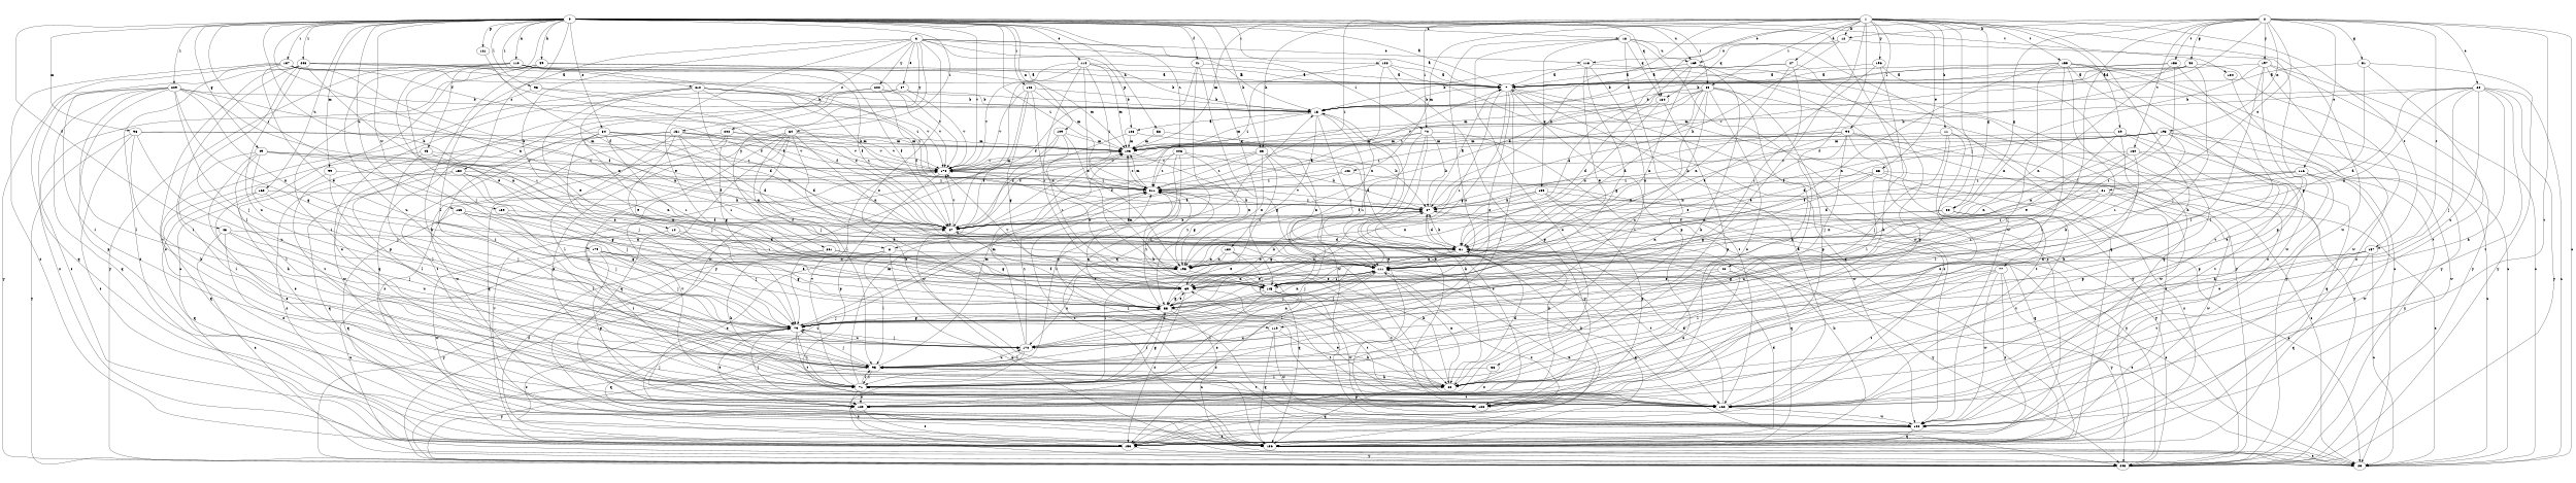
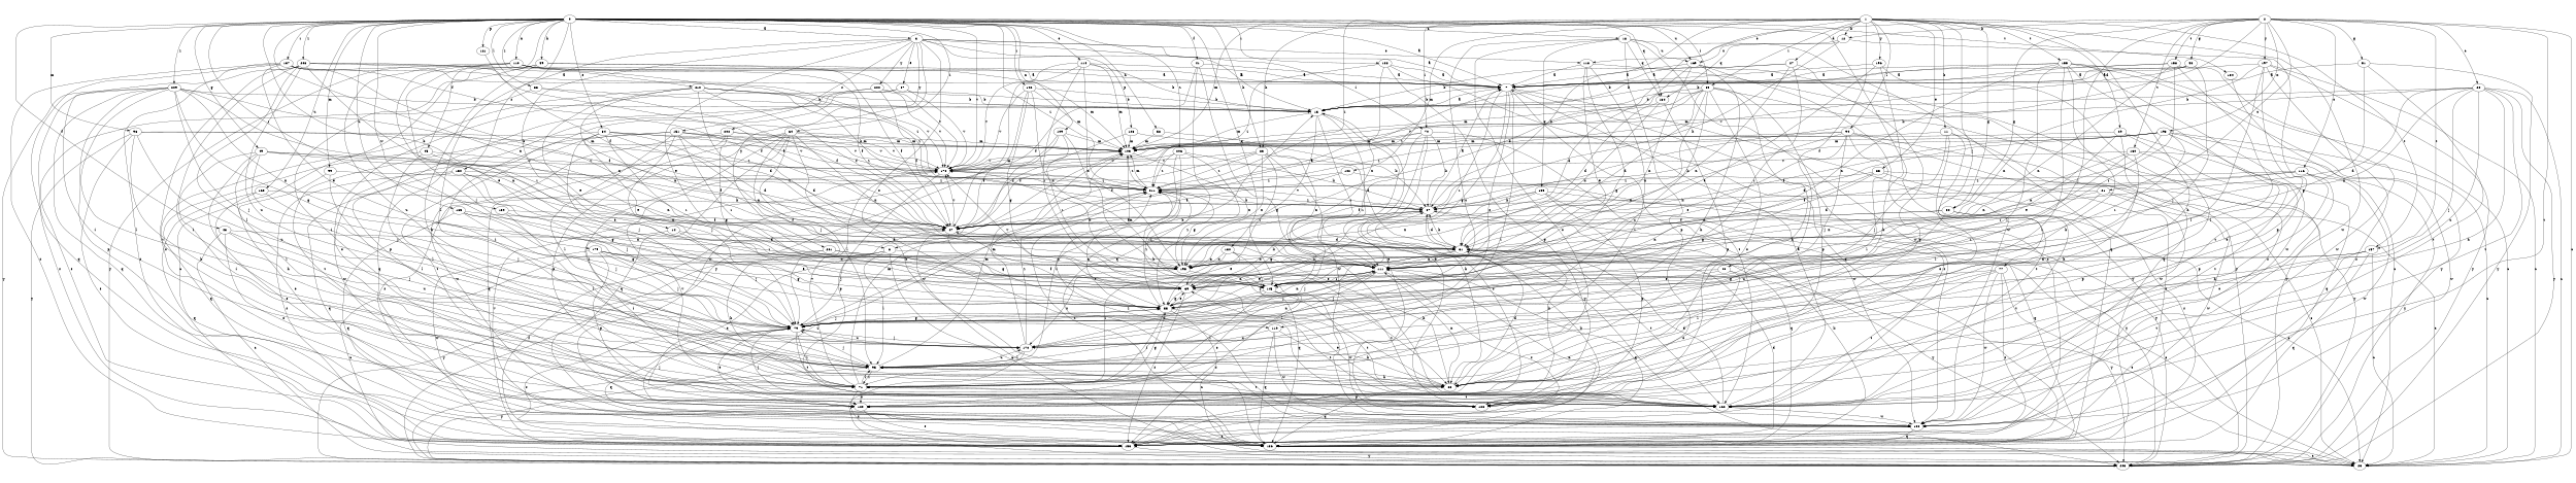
  strict digraph {
    0
    3
    7
    8
    18
    34
    41
    43
    45
    49
    58
    59
    64
    69
    83
-   93
+   93 [label=33]
    96
    99
    109
    110
    111
    114
    121
    130
    134
    137
    138
    139
    142
    150
    154
    163
    165
    169
    178
    179
    186
    206
    208
    209
    210
    211
    70
    118
    14
    15
    37
    39
    95
    119
    123
    151
    200
    201
    202
    162
    55
    71
    145
    153
    203
    23
    120
    128
    135
    136
    170
    103
    79
    31
    47
    63
    87
    195
    1
    11
    12
    27
    29
    35
-   36
    46
    50
    77
    94
    102
    155
    157
    196
    2
    20
    21
    51
    53
    116
    158
    160
    193
    197
+   0 -> 3 [label=a]
    0 -> 7 [label=a]
    0 -> 8 [label=b]
    0 -> 18 [label=c]
    0 -> 34 [label=e]
    0 -> 41 [label=f]
    0 -> 43 [label=f]
    0 -> 45 [label=f]
    0 -> 49 [label=g]
    0 -> 58 [label=h]
    0 -> 59 [label=h]
    0 -> 64 [label=i]
    0 -> 69 [label=i]
    0 -> 83 [label=k]
    0 -> 93 [label=l]
    0 -> 96 [label=m]
    0 -> 99 [label=m]
    0 -> 109 [label=n]
    0 -> 110 [label=n]
    0 -> 111 [label=n]
    0 -> 114 [label=o]
    0 -> 121 [label=p]
    0 -> 130 [label=q]
    0 -> 134 [label=q]
    0 -> 137 [label=r]
    0 -> 138 [label=r]
    0 -> 139 [label=r]
    0 -> 142 [label=r]
    0 -> 150 [label=s]
    0 -> 154 [label=t]
    0 -> 163 [label=u]
    0 -> 165 [label=u]
    0 -> 169 [label=u]
    0 -> 178 [label=v]
    0 -> 179 [label=w]
    0 -> 186 [label=w]
    0 -> 206 [label=z]
    0 -> 208 [label=z]
    0 -> 209 [label=z]
    0 -> 210 [label=z]
    0 -> 211 [label=z]
    3 -> 7 [label=a]
    3 -> 70 [label=i]
    3 -> 118 [label=o]
    3 -> 14 [label=b]
    3 -> 15 [label=b]
    3 -> 37 [label=e]
    3 -> 39 [label=e]
    3 -> 95 [label=l]
    3 -> 119 [label=o]
    3 -> 123 [label=p]
    3 -> 151 [label=s]
    3 -> 200 [label=y]
    3 -> 201 [label=y]
    3 -> 202 [label=y]
    7 -> 15 [label=b]
    7 -> 119 [label=o]
    7 -> 162 [label=t]
    7 -> 55 [label=g]
    7 -> 71 [label=i]
    7 -> 145 [label=r]
    7 -> 153 [label=s]
    7 -> 203 [label=y]
    8 -> 111 [label=n]
    8 -> 95 [label=l]
    8 -> 203 [label=y]
    8 -> 23 [label=c]
    8 -> 120 [label=o]
    18 -> 134 [label=q]
    18 -> 169 [label=u]
    18 -> 186 [label=w]
    18 -> 120 [label=o]
    18 -> 128 [label=p]
    18 -> 135 [label=q]
    18 -> 136 [label=q]
    18 -> 170 [label=u]
    34 -> 111 [label=n]
    34 -> 178 [label=v]
    34 -> 39 [label=e]
    34 -> 162 [label=t]
    34 -> 145 [label=r]
    34 -> 103 [label=m]
    34 -> 79 [label=j]
    34 -> 31 [label=d]
    41 -> 7 [label=a]
    41 -> 162 [label=t]
    41 -> 136 [label=q]
    41 -> 47 [label=f]
    43 -> 23 [label=c]
    43 -> 120 [label=o]
    43 -> 170 [label=u]
    43 -> 79 [label=j]
    43 -> 31 [label=d]
    45 -> 178 [label=v]
    45 -> 39 [label=e]
    45 -> 95 [label=l]
    45 -> 136 [label=q]
    49 -> 111 [label=n]
    49 -> 178 [label=v]
    49 -> 95 [label=l]
    49 -> 71 [label=i]
    49 -> 79 [label=j]
    49 -> 47 [label=f]
    49 -> 63 [label=h]
    58 -> 103 [label=m]
    58 -> 87 [label=k]
    59 -> 7 [label=a]
    59 -> 71 [label=i]
    59 -> 23 [label=c]
    59 -> 47 [label=f]
    59 -> 63 [label=h]
    64 -> 178 [label=v]
    64 -> 95 [label=l]
    64 -> 71 [label=i]
    64 -> 153 [label=s]
    64 -> 128 [label=p]
    64 -> 136 [label=q]
    64 -> 103 [label=m]
    64 -> 79 [label=j]
    64 -> 63 [label=h]
    64 -> 195 [label=x]
    69 -> 178 [label=v]
    69 -> 211 [label=z]
    69 -> 15 [label=b]
    69 -> 203 [label=y]
    69 -> 120 [label=o]
    69 -> 128 [label=p]
    69 -> 170 [label=u]
    69 -> 103 [label=m]
    69 -> 31 [label=d]
    69 -> 63 [label=h]
    69 -> 195 [label=x]
    83 -> 111 [label=n]
    83 -> 178 [label=v]
    83 -> 211 [label=z]
    83 -> 145 [label=r]
    83 -> 47 [label=f]
    83 -> 63 [label=h]
    83 -> 195 [label=x]
    93 -> 15 [label=b]
    93 -> 153 [label=s]
    93 -> 47 [label=f]
    96 -> 211 [label=z]
    96 -> 153 [label=s]
    96 -> 203 [label=y]
    96 -> 170 [label=u]
    96 -> 103 [label=m]
    96 -> 63 [label=h]
    99 -> 211 [label=z]
    99 -> 95 [label=l]
    99 -> 120 [label=o]
    109 -> 186 [label=w]
    109 -> 145 [label=r]
    109 -> 103 [label=m]
    109 -> 47 [label=f]
    109 -> 63 [label=h]
    110 -> 7 [label=a]
    110 -> 178 [label=v]
    110 -> 39 [label=e]
    110 -> 203 [label=y]
    110 -> 170 [label=u]
    110 -> 103 [label=m]
    110 -> 79 [label=j]
    110 -> 47 [label=f]
    111 -> 39 [label=e]
    111 -> 95 [label=l]
    111 -> 145 [label=r]
    111 -> 153 [label=s]
    111 -> 136 [label=q]
    111 -> 79 [label=j]
    114 -> 7 [label=a]
    114 -> 178 [label=v]
-   114 -> 211 [label=z]
    114 -> 15 [label=b]
    114 -> 145 [label=r]
    114 -> 203 [label=y]
    114 -> 103 [label=m]
    114 -> 195 [label=x]
    121 -> 47 [label=f]
    130 -> 39 [label=e]
    130 -> 71 [label=i]
    130 -> 136 [label=q]
    130 -> 63 [label=h]
    130 -> 195 [label=x]
    134 -> 128 [label=p]
    134 -> 31 [label=d]
    134 -> 195 [label=x]
    137 -> 7 [label=a]
    137 -> 111 [label=n]
    137 -> 211 [label=z]
    137 -> 39 [label=e]
    137 -> 71 [label=i]
    137 -> 153 [label=s]
    137 -> 136 [label=q]
    137 -> 47 [label=f]
    138 -> 7 [label=a]
    138 -> 211 [label=z]
    138 -> 128 [label=p]
    138 -> 136 [label=q]
    138 -> 195 [label=x]
    139 -> 95 [label=l]
    139 -> 145 [label=r]
    139 -> 47 [label=f]
    142 -> 178 [label=v]
    142 -> 186 [label=w]
    142 -> 15 [label=b]
    142 -> 55 [label=g]
    142 -> 103 [label=m]
    142 -> 195 [label=x]
    150 -> 211 [label=z]
    150 -> 55 [label=g]
    150 -> 153 [label=s]
    150 -> 136 [label=q]
    150 -> 79 [label=j]
    150 -> 195 [label=x]
    154 -> 23 [label=c]
    163 -> 120 [label=o]
    163 -> 136 [label=q]
    163 -> 79 [label=j]
    163 -> 87 [label=k]
    165 -> 55 [label=g]
    165 -> 136 [label=q]
    165 -> 79 [label=j]
    165 -> 47 [label=f]
    165 -> 195 [label=x]
    169 -> 7 [label=a]
    169 -> 111 [label=n]
    169 -> 153 [label=s]
    169 -> 136 [label=q]
    169 -> 31 [label=d]
    169 -> 63 [label=h]
    178 -> 211 [label=z]
    178 -> 128 [label=p]
    178 -> 103 [label=m]
    178 -> 195 [label=x]
    179 -> 186 [label=w]
    179 -> 39 [label=e]
    179 -> 55 [label=g]
    179 -> 128 [label=p]
    179 -> 79 [label=j]
    179 -> 195 [label=x]
    186 -> 211 [label=z]
    186 -> 153 [label=s]
    186 -> 136 [label=q]
    206 -> 178 [label=v]
    206 -> 211 [label=z]
    206 -> 162 [label=t]
    206 -> 55 [label=g]
    206 -> 71 [label=i]
    206 -> 87 [label=k]
    208 -> 7 [label=a]
    208 -> 95 [label=l]
    208 -> 162 [label=t]
    208 -> 71 [label=i]
    208 -> 145 [label=r]
    208 -> 153 [label=s]
    208 -> 170 [label=u]
    208 -> 47 [label=f]
    208 -> 87 [label=k]
    209 -> 111 [label=n]
    209 -> 15 [label=b]
    209 -> 95 [label=l]
    209 -> 55 [label=g]
    209 -> 153 [label=s]
    209 -> 203 [label=y]
    209 -> 128 [label=p]
    209 -> 136 [label=q]
    209 -> 79 [label=j]
    209 -> 47 [label=f]
    209 -> 195 [label=x]
    210 -> 111 [label=n]
    210 -> 178 [label=v]
    210 -> 211 [label=z]
    210 -> 15 [label=b]
    210 -> 39 [label=e]
    210 -> 120 [label=o]
    210 -> 31 [label=d]
    210 -> 47 [label=f]
    211 -> 103 [label=m]
    211 -> 87 [label=k]
    70 -> 186 [label=w]
    70 -> 145 [label=r]
    70 -> 153 [label=s]
    70 -> 203 [label=y]
    70 -> 103 [label=m]
    70 -> 47 [label=f]
    70 -> 87 [label=k]
    118 -> 7 [label=a]
    118 -> 39 [label=e]
    118 -> 55 [label=g]
    118 -> 71 [label=i]
    118 -> 203 [label=y]
    14 -> 71 [label=i]
    14 -> 79 [label=j]
    14 -> 31 [label=d]
-   15 -> 123 [label=a]
+   15 -> 7 [label=a]
    15 -> 186 [label=w]
    15 -> 55 [label=g]
    15 -> 145 [label=r]
    15 -> 128 [label=p]
    15 -> 103 [label=m]
    37 -> 178 [label=v]
    37 -> 15 [label=b]
    37 -> 71 [label=i]
    37 -> 136 [label=q]
    39 -> 111 [label=n]
    39 -> 178 [label=v]
    39 -> 162 [label=t]
    39 -> 55 [label=g]
    39 -> 153 [label=s]
    39 -> 103 [label=m]
    39 -> 87 [label=k]
    95 -> 162 [label=t]
    95 -> 71 [label=i]
    95 -> 203 [label=y]
    95 -> 170 [label=u]
    95 -> 103 [label=m]
    95 -> 79 [label=j]
    95 -> 63 [label=h]
    119 -> 186 [label=w]
    119 -> 136 [label=q]
    119 -> 170 [label=u]
    119 -> 63 [label=h]
    123 -> 103 [label=m]
    123 -> 31 [label=d]
    123 -> 47 [label=f]
    151 -> 178 [label=v]
    151 -> 186 [label=w]
    151 -> 211 [label=z]
    151 -> 95 [label=l]
    151 -> 162 [label=t]
    151 -> 145 [label=r]
    151 -> 103 [label=m]
    151 -> 79 [label=j]
    151 -> 31 [label=d]
    200 -> 178 [label=v]
    200 -> 15 [label=b]
    200 -> 120 [label=o]
    200 -> 128 [label=p]
    200 -> 47 [label=f]
    201 -> 111 [label=n]
    201 -> 23 [label=c]
    201 -> 63 [label=h]
    201 -> 195 [label=x]
    202 -> 178 [label=v]
    202 -> 186 [label=w]
    202 -> 55 [label=g]
    202 -> 136 [label=q]
    202 -> 103 [label=m]
    162 -> 7 [label=a]
    162 -> 186 [label=w]
    162 -> 39 [label=e]
    162 -> 31 [label=d]
    55 -> 111 [label=n]
    55 -> 211 [label=z]
    55 -> 39 [label=e]
    55 -> 162 [label=t]
    55 -> 71 [label=i]
    55 -> 23 [label=c]
    55 -> 79 [label=j]
    55 -> 47 [label=f]
    55 -> 87 [label=k]
    71 -> 178 [label=v]
    71 -> 95 [label=l]
    71 -> 162 [label=t]
    71 -> 55 [label=g]
    71 -> 153 [label=s]
    71 -> 120 [label=o]
    71 -> 128 [label=p]
    71 -> 103 [label=m]
    145 -> 186 [label=w]
    145 -> 211 [label=z]
    145 -> 71 [label=i]
    145 -> 153 [label=s]
    145 -> 120 [label=o]
    145 -> 170 [label=u]
    153 -> 178 [label=v]
    153 -> 203 [label=y]
    153 -> 47 [label=f]
    153 -> 87 [label=k]
    203 -> 211 [label=z]
    120 -> 153 [label=s]
    120 -> 79 [label=j]
    128 -> 178 [label=v]
    128 -> 15 [label=b]
    128 -> 79 [label=j]
    128 -> 87 [label=k]
    135 -> 203 [label=y]
    135 -> 128 [label=p]
    135 -> 136 [label=q]
    135 -> 47 [label=f]
    135 -> 87 [label=k]
    135 -> 195 [label=x]
    136 -> 111 [label=n]
    136 -> 211 [label=z]
    136 -> 23 [label=c]
    136 -> 31 [label=d]
    136 -> 87 [label=k]
    170 -> 111 [label=n]
    170 -> 211 [label=z]
    170 -> 95 [label=l]
    170 -> 203 [label=y]
    170 -> 103 [label=m]
    170 -> 79 [label=j]
    103 -> 178 [label=v]
    103 -> 211 [label=z]
    103 -> 195 [label=x]
    79 -> 15 [label=b]
    79 -> 162 [label=t]
    79 -> 55 [label=g]
    79 -> 71 [label=i]
    79 -> 153 [label=s]
    79 -> 120 [label=o]
    79 -> 136 [label=q]
    79 -> 170 [label=u]
    31 -> 111 [label=n]
    31 -> 162 [label=t]
    31 -> 203 [label=y]
    31 -> 23 [label=c]
    31 -> 79 [label=j]
    31 -> 87 [label=k]
    31 -> 195 [label=x]
    47 -> 7 [label=a]
    47 -> 178 [label=v]
    47 -> 55 [label=g]
+   47 -> 79 [label=j]
    47 -> 31 [label=d]
    63 -> 111 [label=n]
    63 -> 211 [label=z]
    63 -> 136 [label=q]
    63 -> 31 [label=d]
    87 -> 7 [label=a]
    87 -> 178 [label=v]
    87 -> 211 [label=z]
    87 -> 55 [label=g]
    87 -> 136 [label=q]
    87 -> 31 [label=d]
    87 -> 47 [label=f]
    195 -> 211 [label=z]
    195 -> 162 [label=t]
    195 -> 170 [label=u]
    1 -> 8 [label=b]
    1 -> 69 [label=i]
    1 -> 83 [label=k]
    1 -> 186 [label=w]
    1 -> 211 [label=z]
    1 -> 70 [label=i]
    1 -> 103 [label=m]
    1 -> 63 [label=h]
    1 -> 87 [label=k]
    1 -> 11 [label=b]
    1 -> 12 [label=b]
    1 -> 27 [label=d]
    1 -> 29 [label=d]
    1 -> 35 [label=e]
-   1 -> 36 [label=e]
    1 -> 46 [label=f]
    1 -> 50 [label=g]
    1 -> 77 [label=j]
    1 -> 94 [label=l]
    1 -> 102 [label=m]
    1 -> 155 [label=t]
    1 -> 157 [label=t]
    1 -> 196 [label=y]
    11 -> 186 [label=w]
    11 -> 162 [label=t]
    11 -> 120 [label=o]
    11 -> 103 [label=m]
    11 -> 79 [label=j]
    12 -> 134 [label=q]
    12 -> 169 [label=u]
    12 -> 128 [label=p]
    12 -> 87 [label=k]
    27 -> 7 [label=a]
    27 -> 111 [label=n]
    27 -> 15 [label=b]
    27 -> 145 [label=r]
    27 -> 128 [label=p]
    29 -> 39 [label=e]
    29 -> 162 [label=t]
    29 -> 136 [label=q]
    29 -> 103 [label=m]
    29 -> 63 [label=h]
    35 -> 211 [label=z]
    35 -> 55 [label=g]
    35 -> 153 [label=s]
    35 -> 23 [label=c]
    35 -> 195 [label=x]
-   36 -> 71 [label=i]
-   36 -> 120 [label=o]
    46 -> 39 [label=e]
    46 -> 23 [label=c]
    46 -> 120 [label=o]
    46 -> 79 [label=j]
    50 -> 111 [label=n]
    50 -> 162 [label=t]
    50 -> 23 [label=c]
    50 -> 170 [label=u]
    50 -> 47 [label=f]
    77 -> 186 [label=w]
    77 -> 39 [label=e]
    77 -> 95 [label=l]
    77 -> 162 [label=t]
    77 -> 153 [label=s]
    77 -> 203 [label=y]
    94 -> 211 [label=z]
    94 -> 39 [label=e]
    94 -> 95 [label=l]
    94 -> 153 [label=s]
    94 -> 203 [label=y]
    94 -> 103 [label=m]
    94 -> 79 [label=j]
    94 -> 195 [label=x]
    102 -> 211 [label=z]
    102 -> 203 [label=y]
    102 -> 47 [label=f]
    155 -> 7 [label=a]
    155 -> 111 [label=n]
    155 -> 186 [label=w]
    155 -> 15 [label=b]
    155 -> 95 [label=l]
    155 -> 162 [label=t]
    155 -> 71 [label=i]
    155 -> 203 [label=y]
    155 -> 23 [label=c]
    155 -> 63 [label=h]
    157 -> 111 [label=n]
    157 -> 162 [label=t]
    157 -> 55 [label=g]
    157 -> 23 [label=c]
    157 -> 136 [label=q]
    196 -> 7 [label=a]
    196 -> 39 [label=e]
    196 -> 153 [label=s]
    196 -> 63 [label=h]
    2 -> 118 [label=o]
    2 -> 162 [label=t]
    2 -> 23 [label=c]
    2 -> 79 [label=j]
    2 -> 87 [label=k]
    2 -> 12 [label=b]
    2 -> 50 [label=g]
    2 -> 157 [label=t]
    2 -> 20 [label=c]
    2 -> 21 [label=c]
    2 -> 51 [label=g]
    2 -> 53 [label=g]
    2 -> 116 [label=o]
    2 -> 158 [label=t]
    2 -> 160 [label=t]
    2 -> 193 [label=x]
    2 -> 197 [label=y]
    20 -> 15 [label=b]
    20 -> 162 [label=t]
    20 -> 203 [label=y]
    20 -> 23 [label=c]
    20 -> 170 [label=u]
    20 -> 103 [label=m]
    20 -> 79 [label=j]
    20 -> 31 [label=d]
    20 -> 63 [label=h]
    20 -> 195 [label=x]
    21 -> 186 [label=w]
    21 -> 145 [label=r]
    21 -> 23 [label=c]
    21 -> 87 [label=k]
    21 -> 195 [label=x]
    51 -> 7 [label=a]
    51 -> 162 [label=t]
    51 -> 55 [label=g]
    51 -> 203 [label=y]
    53 -> 7 [label=a]
    53 -> 178 [label=v]
-   53 -> 186 [label=w]
+   158 -> 186 [label=w]
    53 -> 15 [label=b]
    53 -> 79 [label=j]
    116 -> 186 [label=w]
    116 -> 211 [label=z]
    116 -> 120 [label=o]
    116 -> 31 [label=d]
    116 -> 47 [label=f]
    116 -> 63 [label=h]
    158 -> 7 [label=a]
    158 -> 111 [label=n]
    158 -> 15 [label=b]
    158 -> 95 [label=l]
    158 -> 145 [label=r]
    160 -> 111 [label=n]
    160 -> 178 [label=v]
    160 -> 95 [label=l]
    160 -> 145 [label=r]
    160 -> 203 [label=y]
    160 -> 128 [label=p]
    193 -> 111 [label=n]
    193 -> 186 [label=w]
    193 -> 145 [label=r]
    193 -> 23 [label=c]
    193 -> 128 [label=p]
    193 -> 103 [label=m]
    193 -> 31 [label=d]
    193 -> 47 [label=f]
    193 -> 87 [label=k]
    197 -> 7 [label=a]
    197 -> 111 [label=n]
    197 -> 95 [label=l]
    197 -> 153 [label=s]
    197 -> 203 [label=y]
    197 -> 23 [label=c]
    197 -> 120 [label=o]
  }
